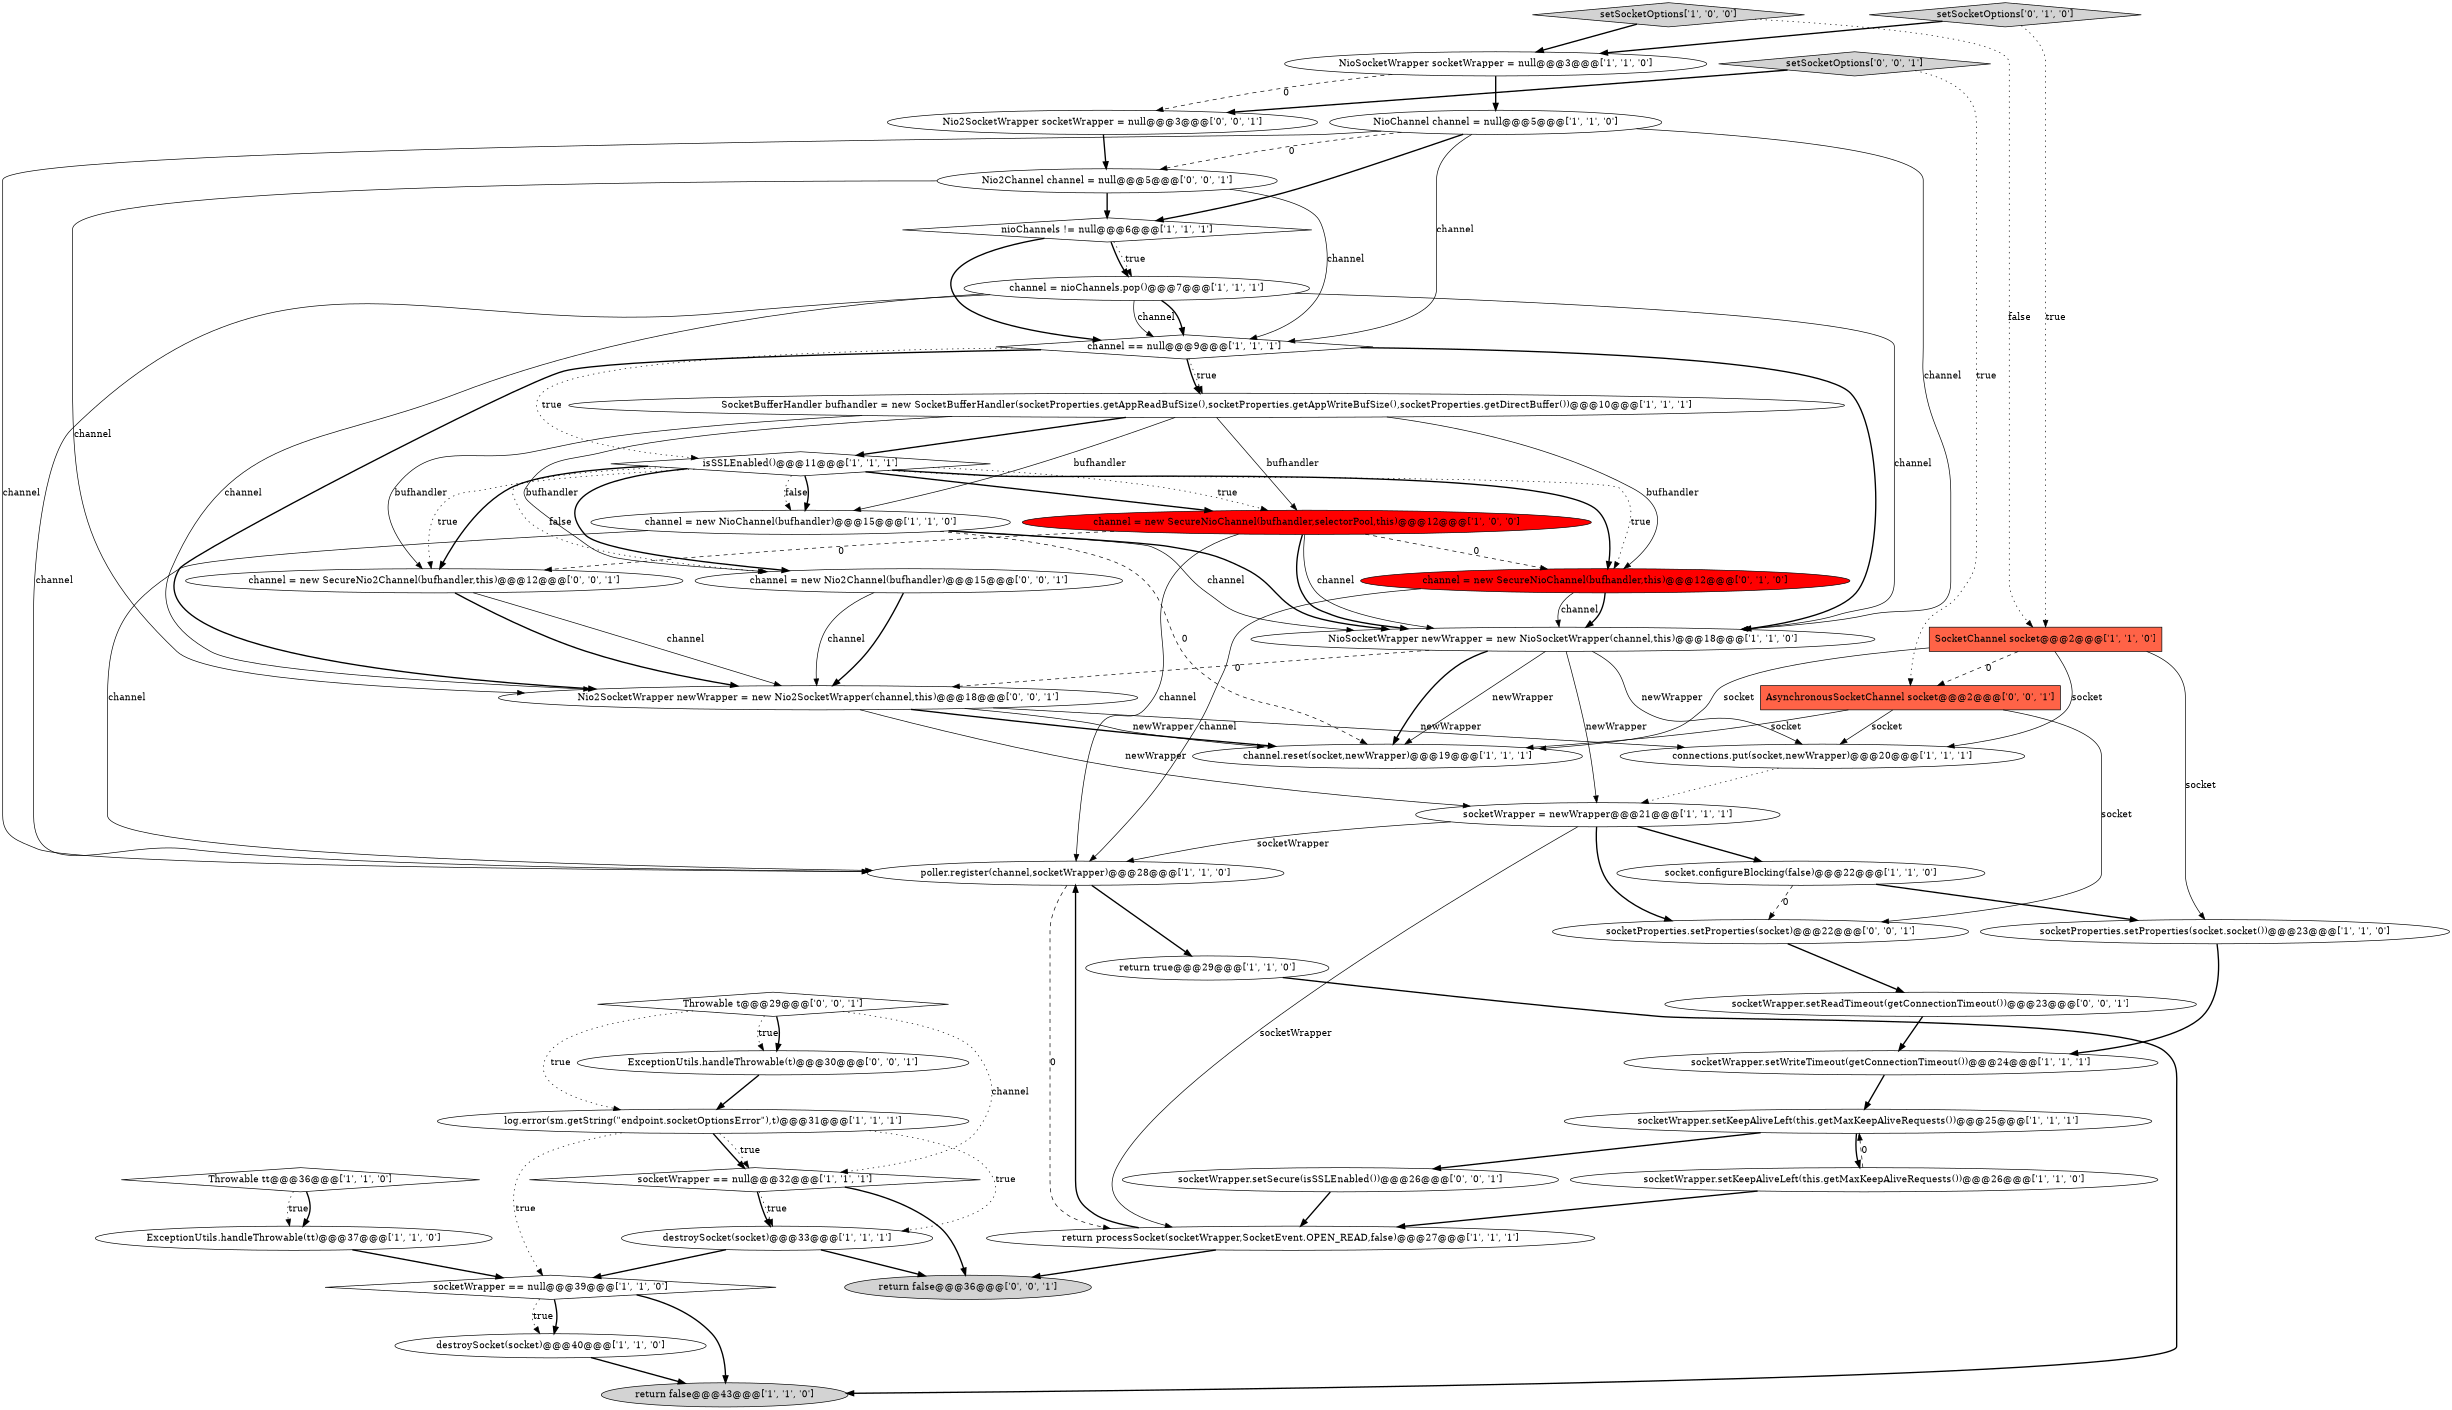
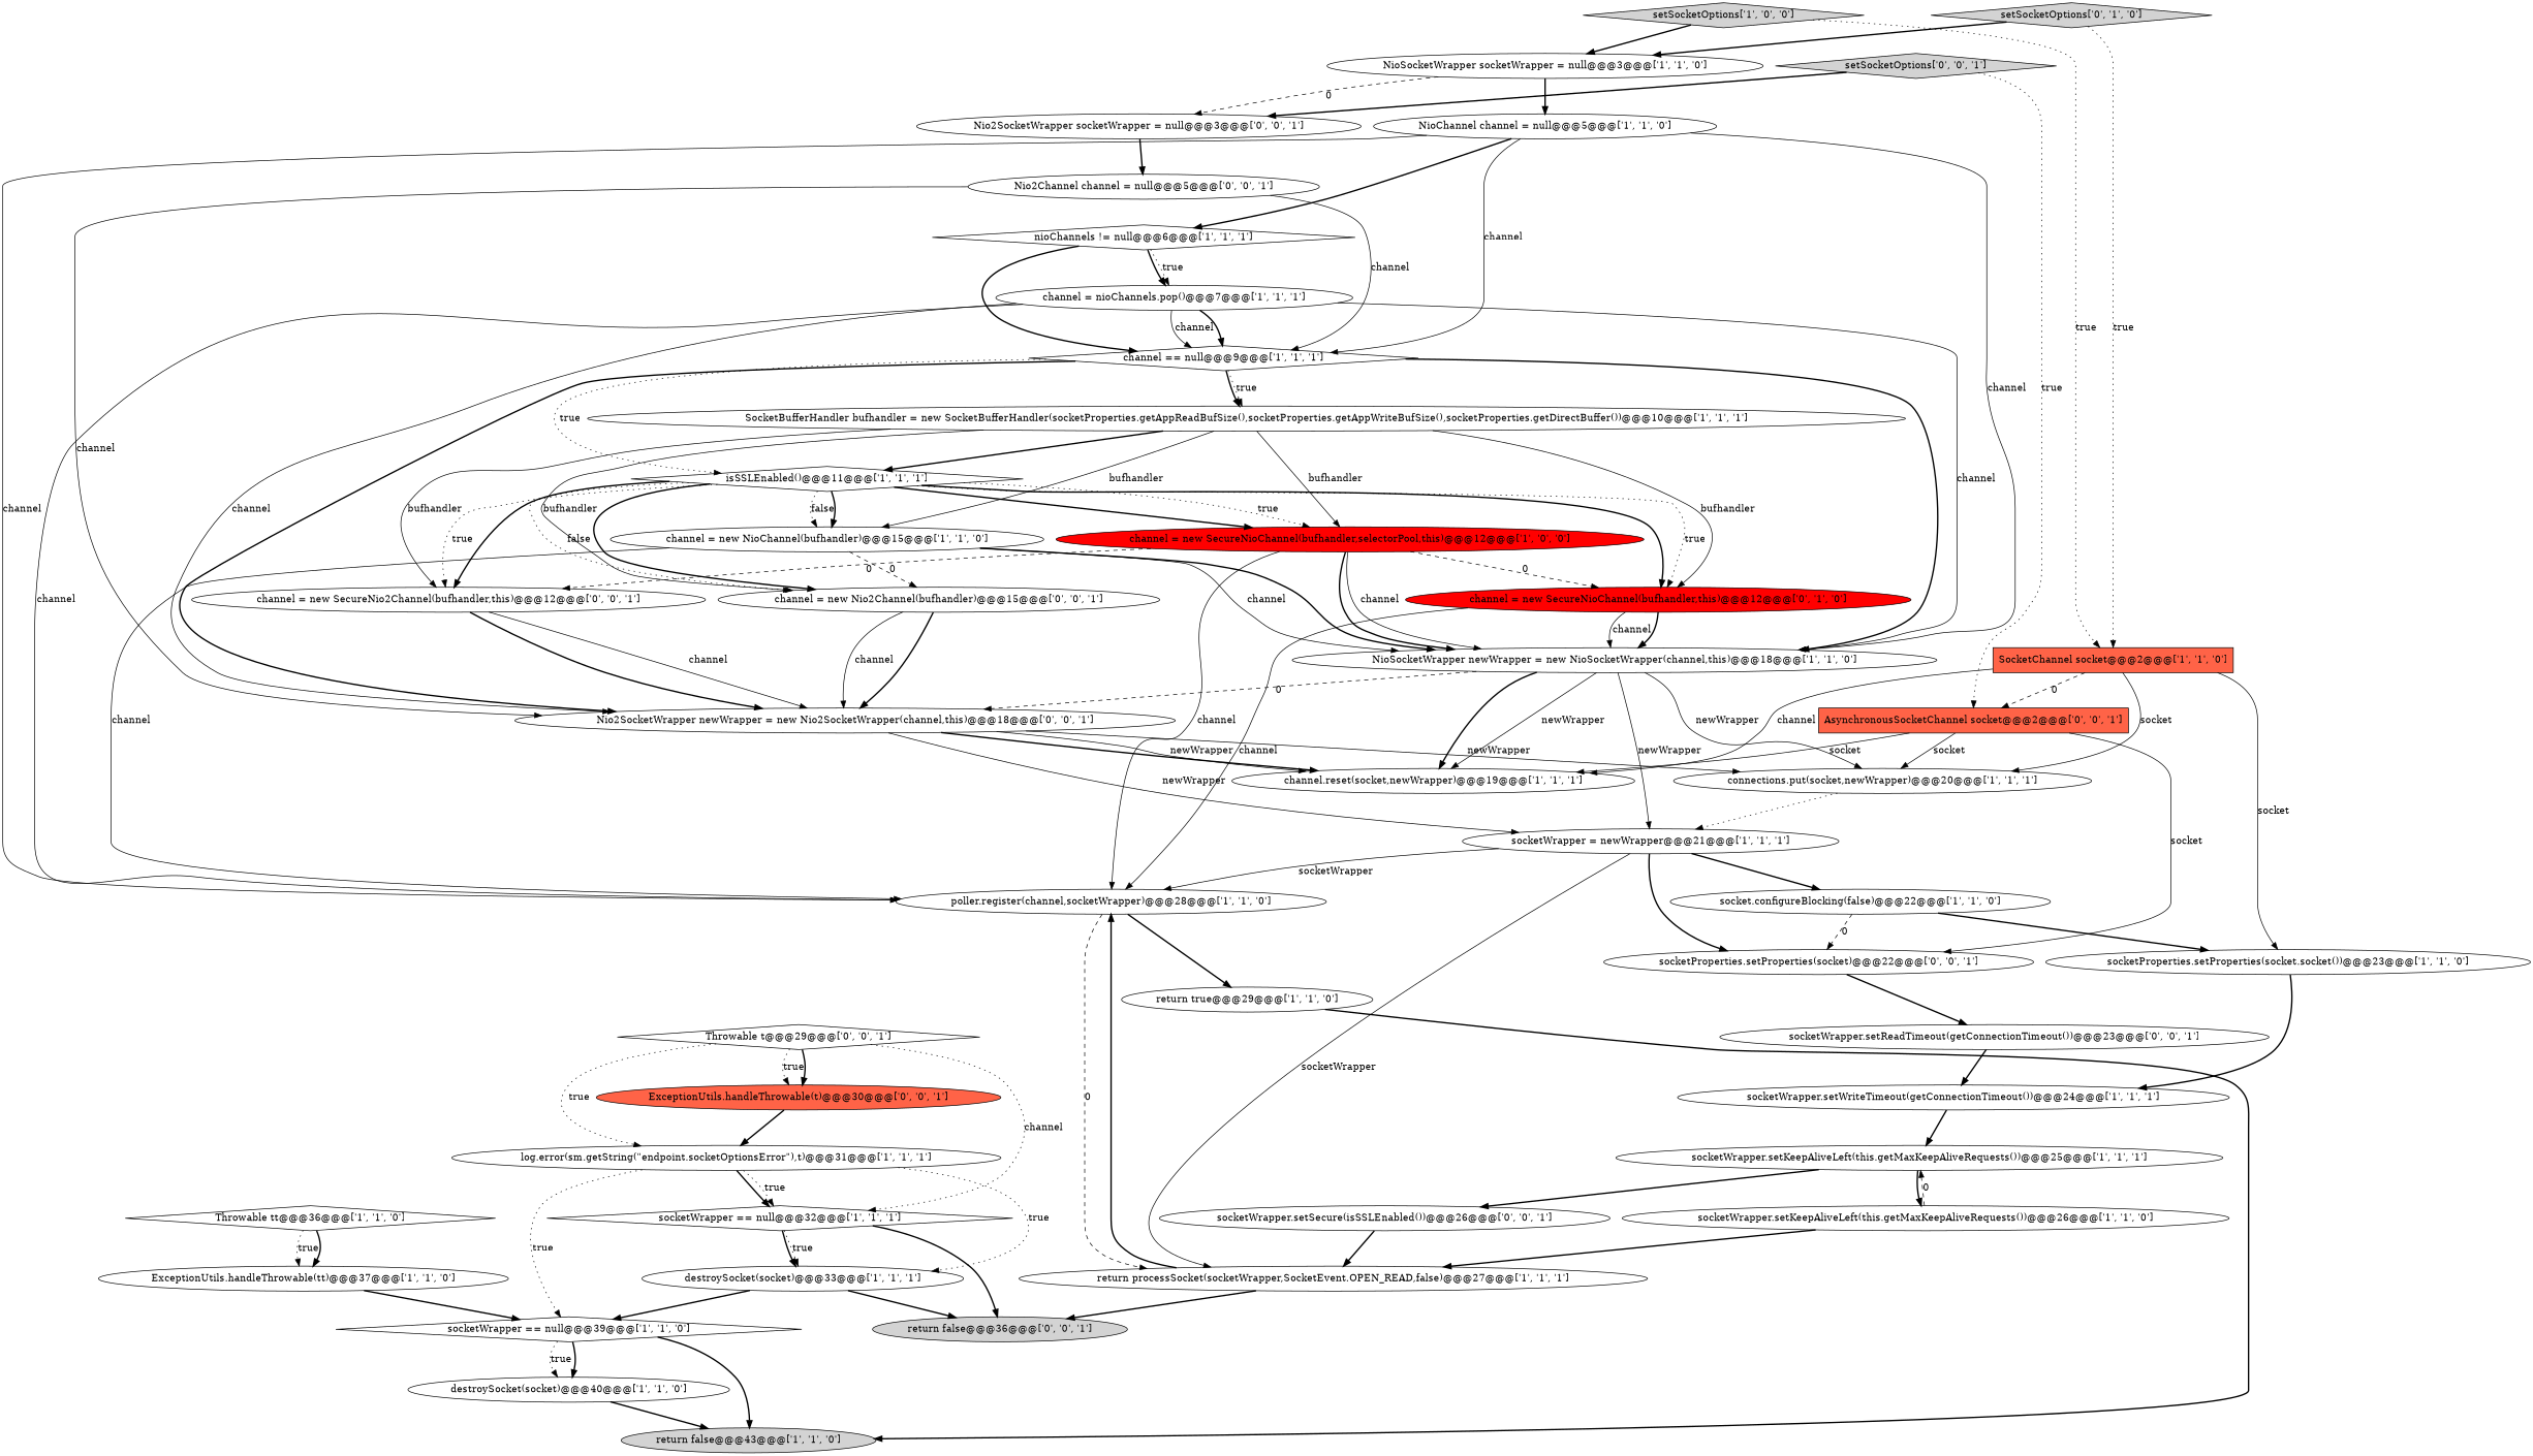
  digraph {
    node [fillcolor=white shape=ellipse style=filled]
    edge [style=bold]
    n1 [label="SocketBufferHandler bufhandler = new SocketBufferHandler(socketProperties.getAppReadBufSize(),socketProperties.getAppWriteBufSize(),socketProperties.getDirectBuffer())@@@10@@@['1', '1', '1']"]
    n2 [label="channel = new NioChannel(bufhandler)@@@15@@@['1', '1', '0']"]
    n3 [fillcolor=red label="channel = new SecureNioChannel(bufhandler,this)@@@12@@@['0', '1', '0']"]
    n4 [label="channel = new SecureNio2Channel(bufhandler,this)@@@12@@@['0', '0', '1']"]
    n5 [label="isSSLEnabled()@@@11@@@['1', '1', '1']" shape=diamond]
    n6 [label="channel = new Nio2Channel(bufhandler)@@@15@@@['0', '0', '1']"]
    n7 [fillcolor=red label="channel = new SecureNioChannel(bufhandler,selectorPool,this)@@@12@@@['1', '0', '0']"]
    n8 [label="NioSocketWrapper newWrapper = new NioSocketWrapper(channel,this)@@@18@@@['1', '1', '0']"]
    n9 [label="poller.register(channel,socketWrapper)@@@28@@@['1', '1', '0']"]
    n10 [label="Nio2SocketWrapper newWrapper = new Nio2SocketWrapper(channel,this)@@@18@@@['0', '0', '1']"]
    n11 [label="connections.put(socket,newWrapper)@@@20@@@['1', '1', '1']"]
    n12 [label="channel.reset(socket,newWrapper)@@@19@@@['1', '1', '1']"]
    n13 [label="socketWrapper = newWrapper@@@21@@@['1', '1', '1']"]
    n14 [label="return processSocket(socketWrapper,SocketEvent.OPEN_READ,false)@@@27@@@['1', '1', '1']"]
    n15 [label="return true@@@29@@@['1', '1', '0']"]
    n16 [label="socketProperties.setProperties(socket.socket())@@@23@@@['1', '1', '0']"]
    n17 [label="socketWrapper.setWriteTimeout(getConnectionTimeout())@@@24@@@['1', '1', '1']"]
    n18 [label="socketWrapper.setKeepAliveLeft(this.getMaxKeepAliveRequests())@@@25@@@['1', '1', '1']"]
    n19 [label="socket.configureBlocking(false)@@@22@@@['1', '1', '0']"]
    n20 [label="socketProperties.setProperties(socket)@@@22@@@['0', '0', '1']"]
    n21 [label="socketWrapper.setReadTimeout(getConnectionTimeout())@@@23@@@['0', '0', '1']"]
    n22 [label="socketWrapper.setKeepAliveLeft(this.getMaxKeepAliveRequests())@@@26@@@['1', '1', '0']"]
    n23 [fillcolor=lightgray label="return false@@@36@@@['0', '0', '1']"]
    n24 [label="socketWrapper.setSecure(isSSLEnabled())@@@26@@@['0', '0', '1']"]
    n25 [label="NioChannel channel = null@@@5@@@['1', '1', '0']"]
    n26 [label="channel == null@@@9@@@['1', '1', '1']" shape=diamond]
    n27 [label="Nio2Channel channel = null@@@5@@@['0', '0', '1']"]
    n28 [label="nioChannels != null@@@6@@@['1', '1', '1']" shape=diamond]
    n29 [label="channel = nioChannels.pop()@@@7@@@['1', '1', '1']"]
    n30 [fillcolor=tomato label="SocketChannel socket@@@2@@@['1', '1', '0']" shape=box]
    n31 [fillcolor=tomato label="AsynchronousSocketChannel socket@@@2@@@['0', '0', '1']" shape=box]
    n32 [label="ExceptionUtils.handleThrowable(tt)@@@37@@@['1', '1', '0']"]
    n33 [label="socketWrapper == null@@@39@@@['1', '1', '0']" shape=diamond]
    n34 [fillcolor=lightgray label="return false@@@43@@@['1', '1', '0']"]
    n35 [label="destroySocket(socket)@@@40@@@['1', '1', '0']"]
    n36 [label="Throwable tt@@@36@@@['1', '1', '0']" shape=diamond]
-   n37 [label="ExceptionUtils.handleThrowable(t)@@@30@@@['0', '0', '1']"]
+   n37 [fillcolor=tomato label="ExceptionUtils.handleThrowable(t)@@@30@@@['0', '0', '1']"]
    n38 [label="log.error(sm.getString(\"endpoint.socketOptionsError\"),t)@@@31@@@['1', '1', '1']"]
    n39 [label="socketWrapper == null@@@32@@@['1', '1', '1']" shape=diamond]
    n40 [label="destroySocket(socket)@@@33@@@['1', '1', '1']"]
    n41 [fillcolor=lightgray label="setSocketOptions['0', '0', '1']" shape=diamond]
    n42 [label="Nio2SocketWrapper socketWrapper = null@@@3@@@['0', '0', '1']"]
    n43 [fillcolor=lightgray label="setSocketOptions['0', '1', '0']" shape=diamond]
    n44 [label="NioSocketWrapper socketWrapper = null@@@3@@@['1', '1', '0']"]
    n45 [fillcolor=lightgray label="setSocketOptions['1', '0', '0']" shape=diamond]
    n46 [label="Throwable t@@@29@@@['0', '0', '1']" shape=diamond]
    n1 -> n2 [label=bufhandler style=solid]
    n1 -> n3 [label=bufhandler style=solid]
    n1 -> n4 [label=bufhandler style=solid]
    n1 -> n5
    n1 -> n6 [label=bufhandler style=solid]
    n1 -> n7 [label=bufhandler style=solid]
-   n2 -> n12 [label=0 style=dashed]
+   n2 -> n6 [label=0 style=dashed]
    n2 -> n8 [label=channel style=solid]
    n2 -> n8
    n2 -> n9 [label=channel style=solid]
    n3 -> n8 [label=channel style=solid]
    n3 -> n8
    n3 -> n9 [label=channel style=solid]
    n4 -> n10 [label=channel style=solid]
    n4 -> n10
    n5 -> n2 [label=false style=dotted]
    n5 -> n2
    n5 -> n3 [label=true style=dotted]
    n5 -> n3
    n5 -> n4
    n5 -> n4 [label=true style=dotted]
    n5 -> n6
    n5 -> n6 [label=false style=dotted]
    n5 -> n7 [label=true style=dotted]
    n5 -> n7
    n6 -> n10
    n6 -> n10 [label=channel style=solid]
    n7 -> n3 [label=0 style=dashed]
    n7 -> n4 [label=0 style=dashed]
    n7 -> n8 [label=channel style=solid]
    n7 -> n8
    n7 -> n9 [label=channel style=solid]
    n8 -> n10 [label=0 style=dashed]
    n8 -> n11 [label=newWrapper style=solid]
    n8 -> n12
    n8 -> n12 [label=newWrapper style=solid]
    n8 -> n13 [label=newWrapper style=solid]
    n9 -> n14 [label=0 style=dashed]
    n9 -> n15
    n10 -> n11 [label=newWrapper style=solid]
    n10 -> n12
    n10 -> n12 [label=newWrapper style=solid]
    n10 -> n13 [label=newWrapper style=solid]
    n11 -> n13 [style=dotted]
    n13 -> n9 [label=socketWrapper style=solid]
    n13 -> n14 [label=socketWrapper style=solid]
    n13 -> n19
    n13 -> n20
    n14 -> n9
    n14 -> n23
    n15 -> n34
    n16 -> n17
    n17 -> n18
    n18 -> n22
    n18 -> n24
    n19 -> n16
    n19 -> n20 [label=0 style=dashed]
    n20 -> n21
    n21 -> n17
    n22 -> n14
    n22 -> n18 [label=0 style=dashed]
    n24 -> n14
    n25 -> n8 [label=channel style=solid]
    n25 -> n9 [label=channel style=solid]
    n25 -> n26 [label=channel style=solid]
-   n25 -> n27 [label=0 style=dashed]
    n25 -> n28
    n26 -> n1 [label=true style=dotted]
    n26 -> n1
    n26 -> n5 [label=true style=dotted]
    n26 -> n8
    n26 -> n10
    n27 -> n10 [label=channel style=solid]
    n27 -> n26 [label=channel style=solid]
-   n27 -> n28
    n28 -> n26
    n28 -> n29
    n28 -> n29 [label=true style=dotted]
    n29 -> n8 [label=channel style=solid]
    n29 -> n9 [label=channel style=solid]
    n29 -> n10 [label=channel style=solid]
    n29 -> n26 [label=channel style=solid]
    n29 -> n26
    n30 -> n11 [label=socket style=solid]
-   n30 -> n12 [label=socket style=solid]
+   n30 -> n12 [label=channel style=solid]
    n30 -> n16 [label=socket style=solid]
    n30 -> n31 [label=0 style=dashed]
    n31 -> n11 [label=socket style=solid]
    n31 -> n12 [label=socket style=solid]
    n31 -> n20 [label=socket style=solid]
    n32 -> n33
    n33 -> n34
    n33 -> n35
    n33 -> n35 [label=true style=dotted]
    n35 -> n34
    n36 -> n32 [label=true style=dotted]
    n36 -> n32
    n37 -> n38
    n38 -> n33 [label=true style=dotted]
    n38 -> n39
    n38 -> n39 [label=true style=dotted]
    n38 -> n40 [label=true style=dotted]
    n39 -> n23
    n39 -> n40
    n39 -> n40 [label=true style=dotted]
    n40 -> n23
    n40 -> n33
    n41 -> n31 [label=true style=dotted]
    n41 -> n42
    n42 -> n27
    n43 -> n30 [label=true style=dotted]
    n43 -> n44
    n44 -> n25
    n44 -> n42 [label=0 style=dashed]
-   n45 -> n30 [label=false style=dotted]
+   n45 -> n30 [label=true style=dotted]
    n45 -> n44
    n46 -> n37 [label=true style=dotted]
    n46 -> n37
    n46 -> n38 [label=true style=dotted]
    n46 -> n39 [label=channel style=dotted]
  }
